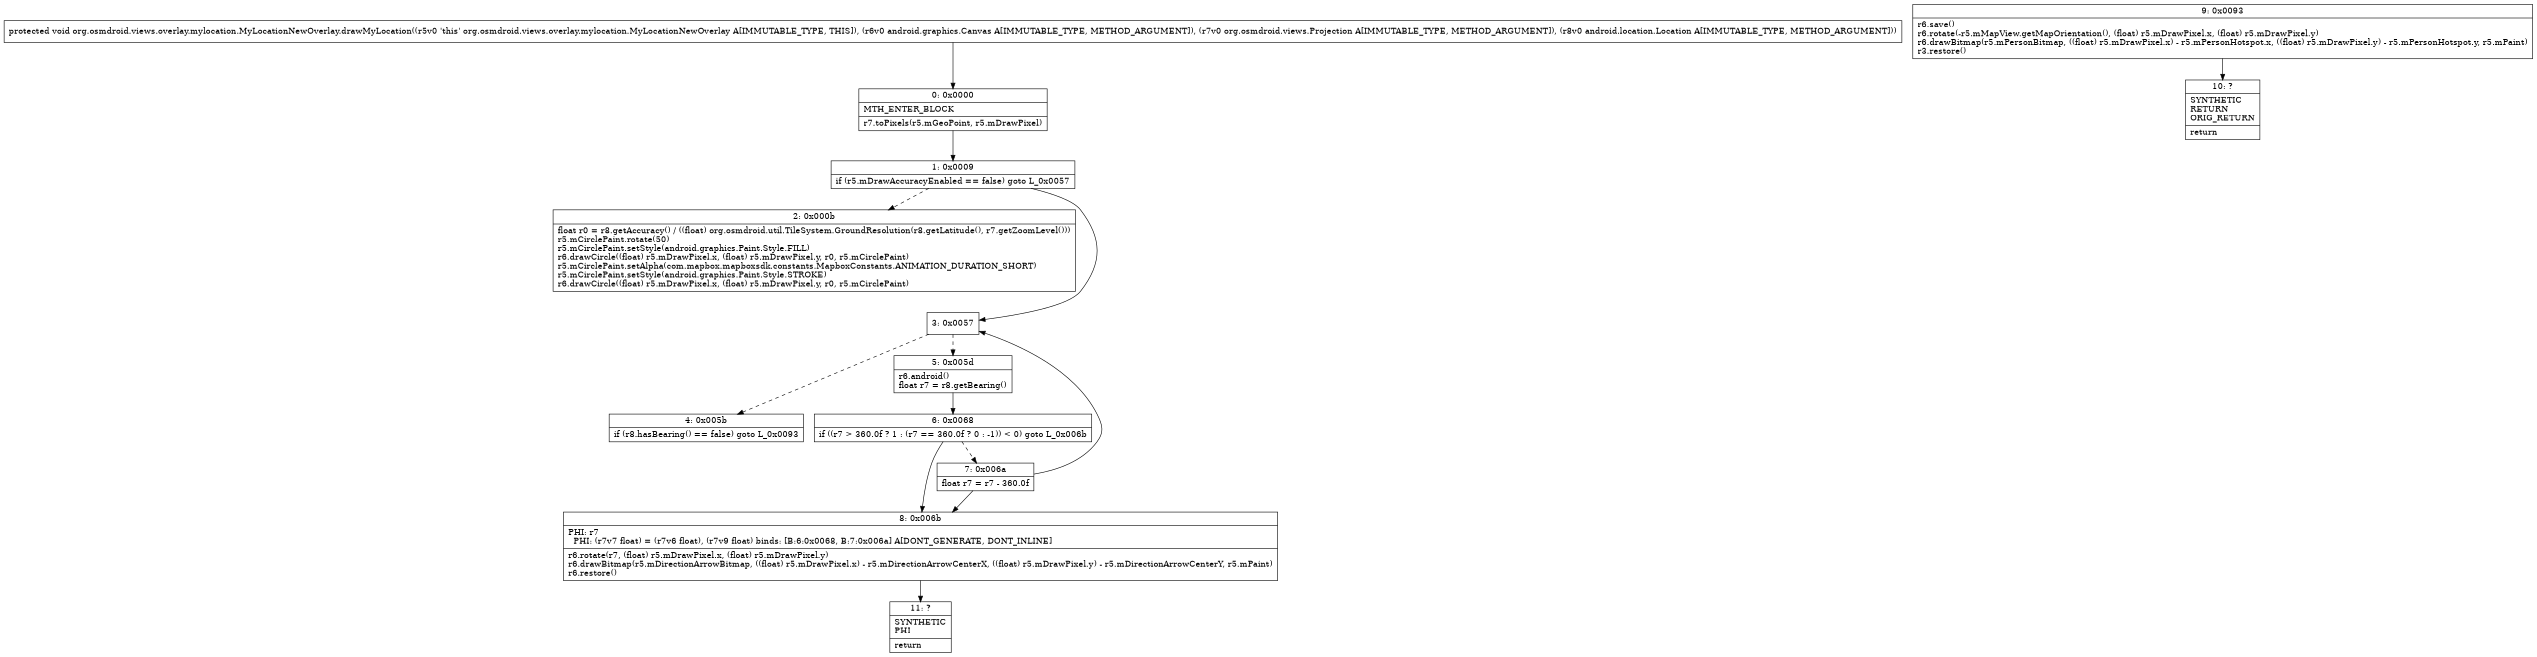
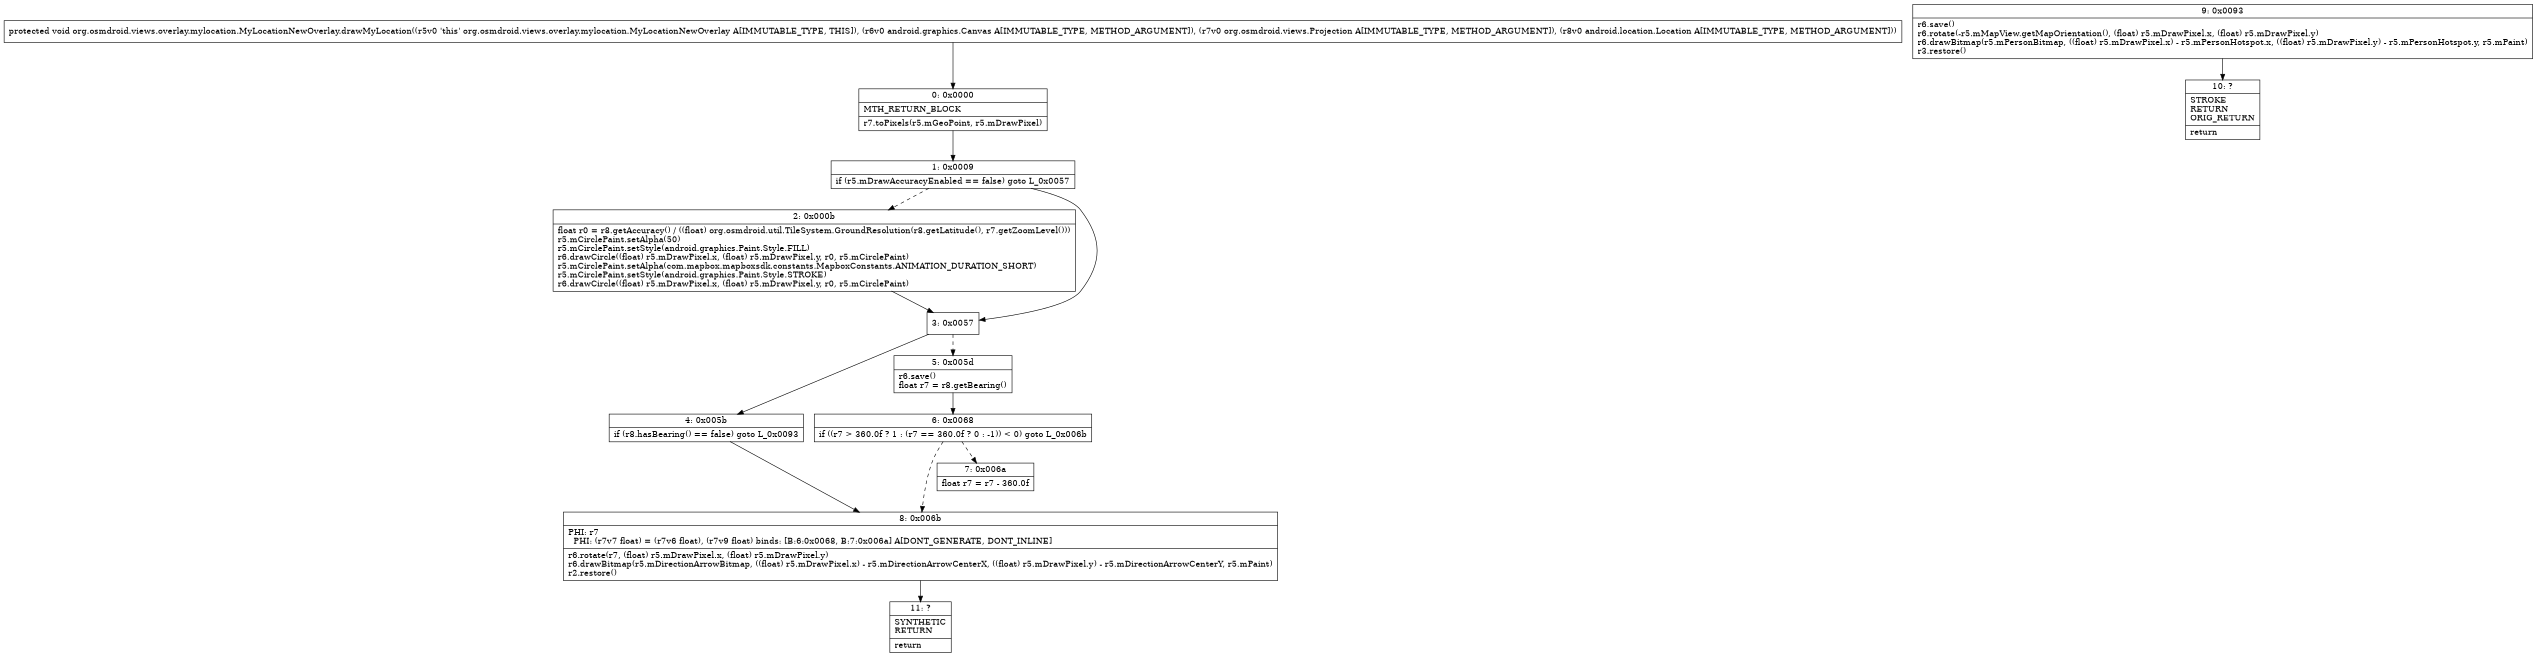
  digraph {
    node [shape=record]
-   n1 [label="{0\:\ 0x0000|MTH_ENTER_BLOCK\l|r7.toPixels(r5.mGeoPoint, r5.mDrawPixel)\l}"]
+   n1 [label="{0\:\ 0x0000|MTH_RETURN_BLOCK\l|r7.toPixels(r5.mGeoPoint, r5.mDrawPixel)\l}"]
    n2 [label="{1\:\ 0x0009|if (r5.mDrawAccuracyEnabled == false) goto L_0x0057\l}"]
-   n3 [label="{2\:\ 0x000b|float r0 = r8.getAccuracy() \/ ((float) org.osmdroid.util.TileSystem.GroundResolution(r8.getLatitude(), r7.getZoomLevel()))\lr5.mCirclePaint.rotate(50)\lr5.mCirclePaint.setStyle(android.graphics.Paint.Style.FILL)\lr6.drawCircle((float) r5.mDrawPixel.x, (float) r5.mDrawPixel.y, r0, r5.mCirclePaint)\lr5.mCirclePaint.setAlpha(com.mapbox.mapboxsdk.constants.MapboxConstants.ANIMATION_DURATION_SHORT)\lr5.mCirclePaint.setStyle(android.graphics.Paint.Style.STROKE)\lr6.drawCircle((float) r5.mDrawPixel.x, (float) r5.mDrawPixel.y, r0, r5.mCirclePaint)\l}"]
+   n3 [label="{2\:\ 0x000b|float r0 = r8.getAccuracy() \/ ((float) org.osmdroid.util.TileSystem.GroundResolution(r8.getLatitude(), r7.getZoomLevel()))\lr5.mCirclePaint.setAlpha(50)\lr5.mCirclePaint.setStyle(android.graphics.Paint.Style.FILL)\lr6.drawCircle((float) r5.mDrawPixel.x, (float) r5.mDrawPixel.y, r0, r5.mCirclePaint)\lr5.mCirclePaint.setAlpha(com.mapbox.mapboxsdk.constants.MapboxConstants.ANIMATION_DURATION_SHORT)\lr5.mCirclePaint.setStyle(android.graphics.Paint.Style.STROKE)\lr6.drawCircle((float) r5.mDrawPixel.x, (float) r5.mDrawPixel.y, r0, r5.mCirclePaint)\l}"]
    n4 [label="{3\:\ 0x0057}"]
    n5 [label="{4\:\ 0x005b|if (r8.hasBearing() == false) goto L_0x0093\l}"]
-   n6 [label="{5\:\ 0x005d|r6.android()\lfloat r7 = r8.getBearing()\l}"]
+   n6 [label="{5\:\ 0x005d|r6.save()\lfloat r7 = r8.getBearing()\l}"]
    n7 [label="{6\:\ 0x0068|if ((r7 \> 360.0f ? 1 : (r7 == 360.0f ? 0 : \-1)) \< 0) goto L_0x006b\l}"]
    n8 [label="{9\:\ 0x0093|r6.save()\lr6.rotate(\-r5.mMapView.getMapOrientation(), (float) r5.mDrawPixel.x, (float) r5.mDrawPixel.y)\lr6.drawBitmap(r5.mPersonBitmap, ((float) r5.mDrawPixel.x) \- r5.mPersonHotspot.x, ((float) r5.mDrawPixel.y) \- r5.mPersonHotspot.y, r5.mPaint)\lr3.restore()\l}"]
-   n9 [label="{10\:\ ?|SYNTHETIC\lRETURN\lORIG_RETURN\l|return\l}"]
+   n9 [label="{10\:\ ?|STROKE\lRETURN\lORIG_RETURN\l|return\l}"]
    n10 [label="{7\:\ 0x006a|float r7 = r7 \- 360.0f\l}"]
-   n11 [label="{8\:\ 0x006b|PHI: r7 \l  PHI: (r7v7 float) = (r7v6 float), (r7v9 float) binds: [B:6:0x0068, B:7:0x006a] A[DONT_GENERATE, DONT_INLINE]\l|r6.rotate(r7, (float) r5.mDrawPixel.x, (float) r5.mDrawPixel.y)\lr6.drawBitmap(r5.mDirectionArrowBitmap, ((float) r5.mDrawPixel.x) \- r5.mDirectionArrowCenterX, ((float) r5.mDrawPixel.y) \- r5.mDirectionArrowCenterY, r5.mPaint)\lr6.restore()\l}"]
-   n12 [label="{11\:\ ?|SYNTHETIC\lPHI\l|return\l}"]
+   n11 [label="{8\:\ 0x006b|PHI: r7 \l  PHI: (r7v7 float) = (r7v6 float), (r7v9 float) binds: [B:6:0x0068, B:7:0x006a] A[DONT_GENERATE, DONT_INLINE]\l|r6.rotate(r7, (float) r5.mDrawPixel.x, (float) r5.mDrawPixel.y)\lr6.drawBitmap(r5.mDirectionArrowBitmap, ((float) r5.mDrawPixel.x) \- r5.mDirectionArrowCenterX, ((float) r5.mDrawPixel.y) \- r5.mDirectionArrowCenterY, r5.mPaint)\lr2.restore()\l}"]
+   n12 [label="{11\:\ ?|SYNTHETIC\lRETURN\l|return\l}"]
    n13 [label="{protected void org.osmdroid.views.overlay.mylocation.MyLocationNewOverlay.drawMyLocation((r5v0 'this' org.osmdroid.views.overlay.mylocation.MyLocationNewOverlay A[IMMUTABLE_TYPE, THIS]), (r6v0 android.graphics.Canvas A[IMMUTABLE_TYPE, METHOD_ARGUMENT]), (r7v0 org.osmdroid.views.Projection A[IMMUTABLE_TYPE, METHOD_ARGUMENT]), (r8v0 android.location.Location A[IMMUTABLE_TYPE, METHOD_ARGUMENT])) }"]
    n1 -> n2
    n2 -> n3 [style=dashed]
    n2 -> n4
-   n10 -> n4
-   n4 -> n5 [style=dashed]
+   n3 -> n4
+   n4 -> n5
    n4 -> n6 [style=dashed]
    n6 -> n7
    n7 -> n10 [style=dashed]
-   n7 -> n11
+   n7 -> n11 [style=dashed]
    n8 -> n9
-   n10 -> n11
+   n5 -> n11
    n11 -> n12
    n13 -> n1
  }
